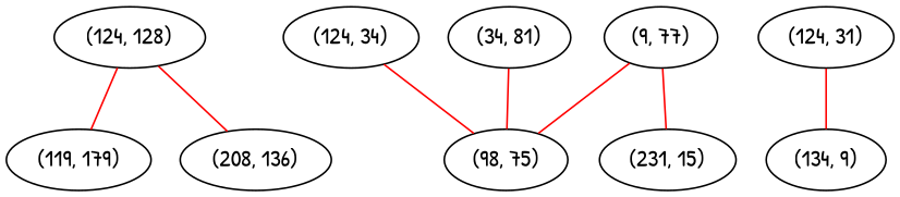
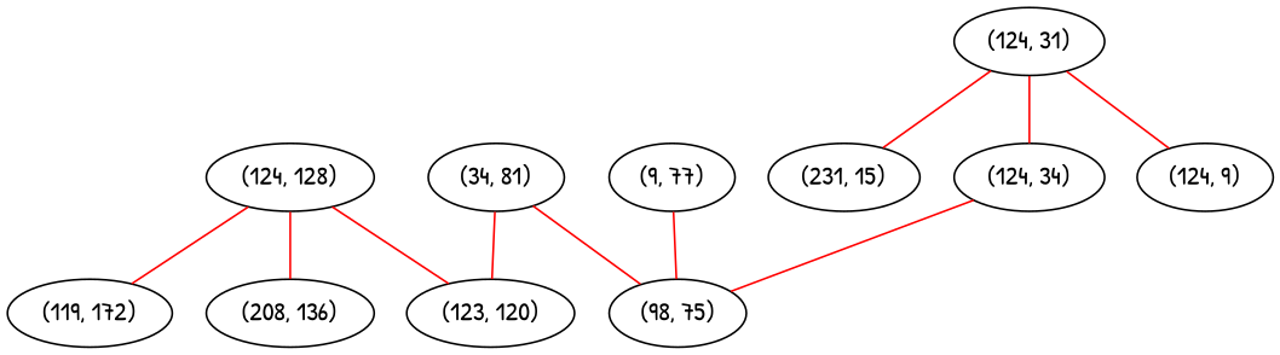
  graph {
    fontname="Patrick Hand"
    node [fontname="Patrick Hand"]
    edge [color=red fontname="Patrick Hand" weight=1]
    n1 [label="(124, 128)"]
-   "(119, 172)" [label="(119, 179)"]
+   "(123, 120)"
+   "(119, 172)"
    n4 [label="(208, 136)"]
    n5 [label="(98, 75)"]
    "(9, 77)"
    "(124, 31)"
    "(231, 15)"
    "(124, 34)"
-   "(124, 9)" [label="(134, 9)"]
+   "(124, 9)"
    n11 [label="(34, 81)"]
+   n1 -- "(123, 120)"
    n1 -- "(119, 172)"
    n1 -- n4
    "(9, 77)" -- n5
-   "(9, 77)" -- "(231, 15)"
+   "(124, 31)" -- "(231, 15)"
+   "(124, 31)" -- "(124, 34)"
    "(124, 31)" -- "(124, 9)"
    "(124, 34)" -- n5
+   n11 -- "(123, 120)"
    n11 -- n5
  }
